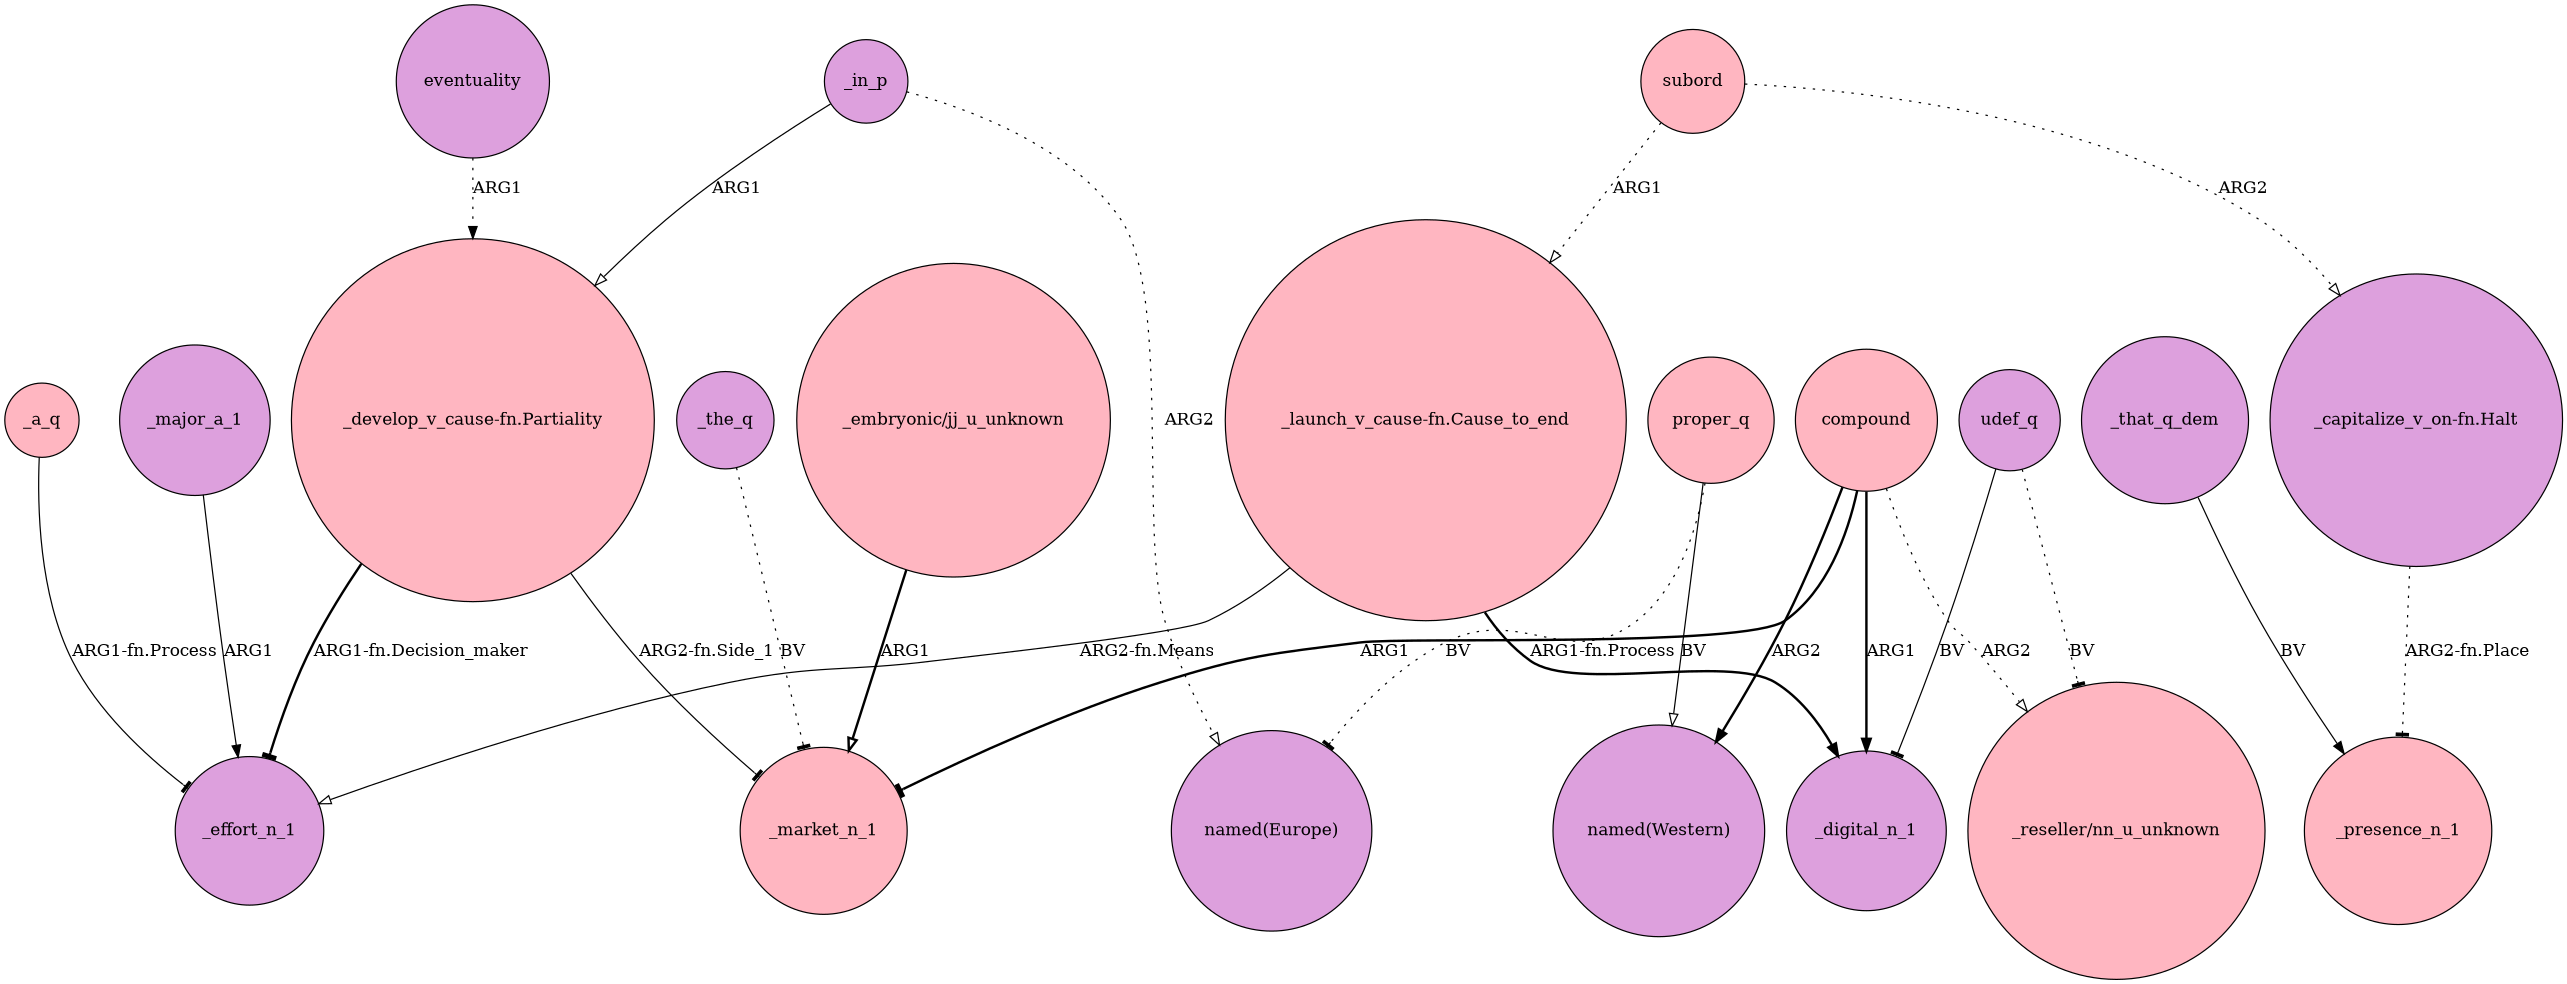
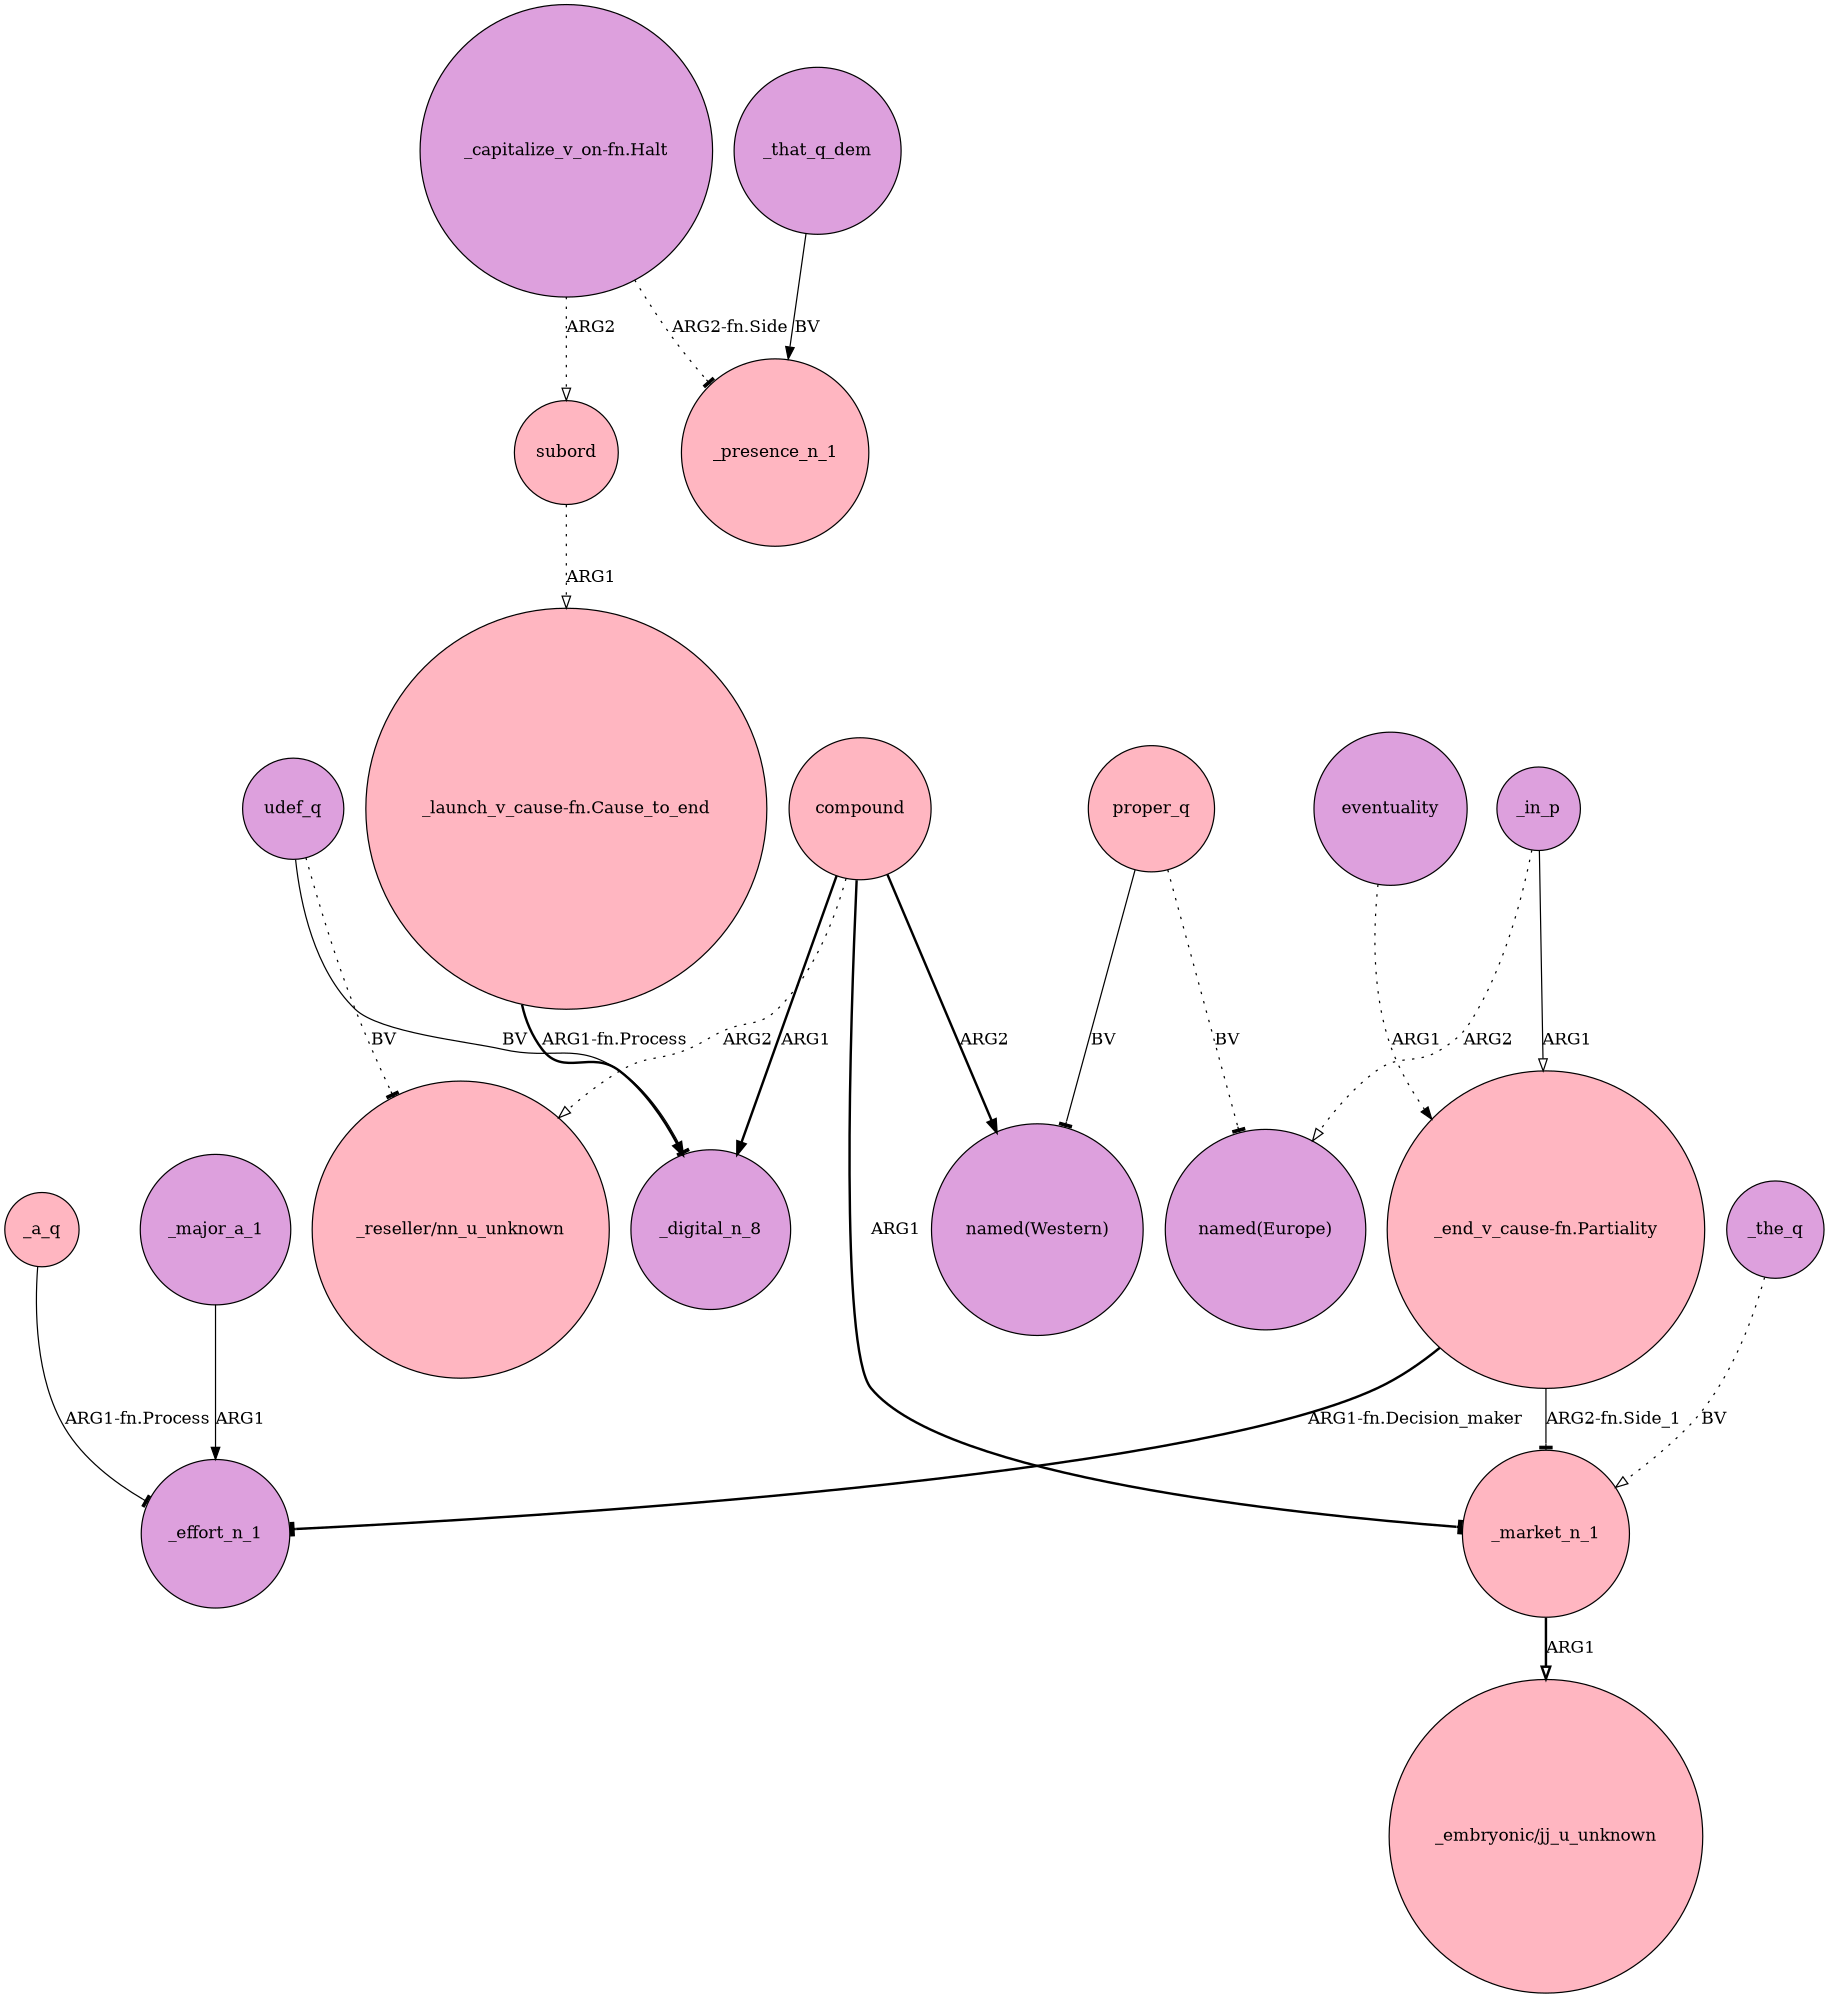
  digraph {
    node [fillcolor=plum shape=circle style=filled]
    edge [arrowhead=tee style=dotted]
    _major_a_1
    _effort_n_1
    udef_q
-   _digital_n_1
+   _digital_n_1 [label=_digital_n_8]
    "_reseller/nn_u_unknown" [fillcolor=lightpink]
-   "_develop_v_cause-fn.Partiality" [fillcolor=lightpink]
+   "_develop_v_cause-fn.Partiality" [fillcolor=lightpink label="_end_v_cause-fn.Partiality"]
    _market_n_1 [fillcolor=lightpink]
    "_launch_v_cause-fn.Cause_to_end" [fillcolor=lightpink]
    proper_q [fillcolor=lightpink]
    "named(Western)"
    "named(Europe)"
    _in_p
    compound [fillcolor=lightpink]
    _a_q [fillcolor=lightpink]
    subord [fillcolor=lightpink]
    "_capitalize_v_on-fn.Halt"
    _presence_n_1 [fillcolor=lightpink]
    _the_q
    eventuality
    _that_q_dem
    "_embryonic/jj_u_unknown" [fillcolor=lightpink]
    _major_a_1 -> _effort_n_1 [arrowhead=normal label=ARG1 style=solid]
    udef_q -> _digital_n_1 [label=BV style=solid]
    udef_q -> "_reseller/nn_u_unknown" [label=BV]
    "_develop_v_cause-fn.Partiality" -> _effort_n_1 [label="ARG1-fn.Decision_maker" style=bold]
    "_develop_v_cause-fn.Partiality" -> _market_n_1 [label="ARG2-fn.Side_1" style=solid]
-   "_launch_v_cause-fn.Cause_to_end" -> _effort_n_1 [arrowhead=onormal label="ARG2-fn.Means" style=solid]
    "_launch_v_cause-fn.Cause_to_end" -> _digital_n_1 [arrowhead=normal label="ARG1-fn.Process" style=bold]
-   proper_q -> "named(Western)" [arrowhead=onormal label=BV style=solid]
+   proper_q -> "named(Western)" [label=BV style=solid]
    proper_q -> "named(Europe)" [label=BV]
    _in_p -> "_develop_v_cause-fn.Partiality" [arrowhead=onormal label=ARG1 style=solid]
    _in_p -> "named(Europe)" [arrowhead=onormal label=ARG2]
    compound -> _digital_n_1 [arrowhead=normal label=ARG1 style=bold]
    compound -> "_reseller/nn_u_unknown" [arrowhead=onormal label=ARG2]
    compound -> _market_n_1 [label=ARG1 style=bold]
    compound -> "named(Western)" [arrowhead=normal label=ARG2 style=bold]
    _a_q -> _effort_n_1 [label="ARG1-fn.Process" style=solid]
    subord -> "_launch_v_cause-fn.Cause_to_end" [arrowhead=onormal label=ARG1]
-   subord -> "_capitalize_v_on-fn.Halt" [arrowhead=onormal label=ARG2]
-   "_capitalize_v_on-fn.Halt" -> _presence_n_1 [label="ARG2-fn.Place"]
-   _the_q -> _market_n_1 [label=BV]
+   "_capitalize_v_on-fn.Halt" -> subord [arrowhead=onormal label=ARG2]
+   "_capitalize_v_on-fn.Halt" -> _presence_n_1 [label="ARG2-fn.Side"]
+   _the_q -> _market_n_1 [arrowhead=onormal label=BV]
    eventuality -> "_develop_v_cause-fn.Partiality" [arrowhead=normal label=ARG1]
    _that_q_dem -> _presence_n_1 [arrowhead=normal label=BV style=solid]
-   "_embryonic/jj_u_unknown" -> _market_n_1 [arrowhead=onormal label=ARG1 style=bold]
+   _market_n_1 -> "_embryonic/jj_u_unknown" [arrowhead=onormal label=ARG1 style=bold]
  }
